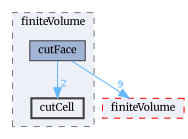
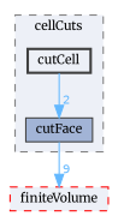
  digraph {
    compound=true
    fontname=Merriweather
    node [color=grey25 fillcolor="#edf0f7" fontname=Merriweather fontsize=10 shape=box]
    edge [color=steelblue1 fontcolor=steelblue1 fontname=Merriweather fontsize=10 labeldistance=1.5 labelfontname=Helvetica labelfontsize=10]
    n1 [fillcolor="#a2b4d6" height=0.2 label=cutFace style=filled width=0.4]
    n2 [height=0.2 label=cutCell style="filled,bold" width=0.4]
    n3 [color=red height=0.2 label=finiteVolume style="filled,dashed" width=0.4]
    subgraph cluster_1 {
      bgcolor="#edf0f7"
      fontsize=10
-     label=finiteVolume
+     label=cellCuts
      pencolor=grey50
      style="filled,dashed"
      n1
      n2
    }
    n1 -> n3 [headlabel=9]
-   n1 -> n2 [headlabel=2]
+   n2 -> n1 [headlabel=2]
  }
